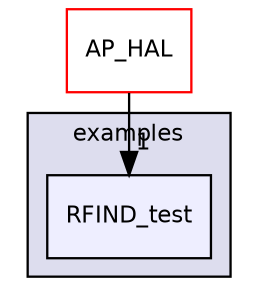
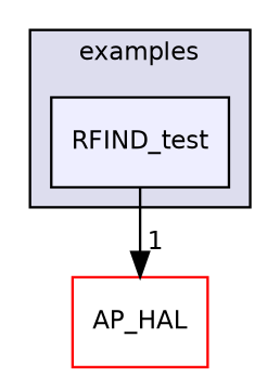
  digraph {
    compound=true
    node [fontname=Helvetica fontsize=10 shape=box style=filled]
    n1 [fillcolor="#eeeeff" label=RFIND_test pencolor=black]
    n2 [color=red fillcolor=white label=AP_HAL]
    subgraph cluster_1 {
      bgcolor="#ddddee"
      fontname=Helvetica
      fontsize=10
      label=examples
      pencolor=black
      n1
    }
-   n2 -> n1 [headlabel=1 labeldistance=1.5 labelfontname=Helvetica labelfontsize=10]
+   n1 -> n2 [headlabel=1 labeldistance=1.5 labelfontname=Helvetica labelfontsize=10]
  }
